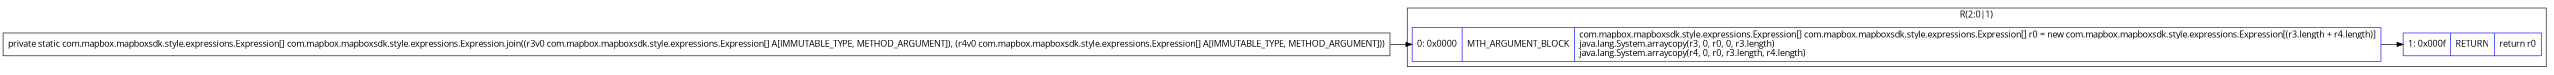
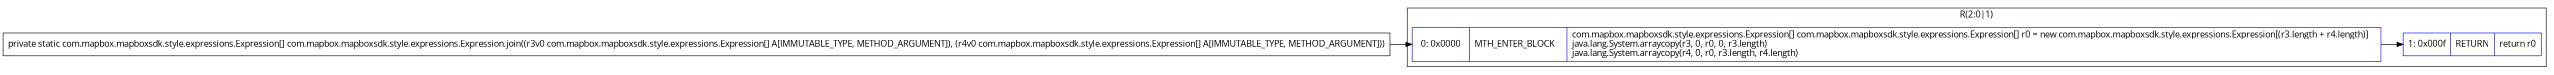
  digraph {
    rankdir=LR
    fontname="Open Sans"
    node [color=blue shape=record fontname="Open Sans"]
    edge [fontname="Open Sans"]
-   n1 [label="{0\:\ 0x0000|MTH_ARGUMENT_BLOCK\l|com.mapbox.mapboxsdk.style.expressions.Expression[] com.mapbox.mapboxsdk.style.expressions.Expression[] r0 = new com.mapbox.mapboxsdk.style.expressions.Expression[(r3.length + r4.length)]\ljava.lang.System.arraycopy(r3, 0, r0, 0, r3.length)\ljava.lang.System.arraycopy(r4, 0, r0, r3.length, r4.length)\l}"]
+   n1 [label="{0\:\ 0x0000|MTH_ENTER_BLOCK\l|com.mapbox.mapboxsdk.style.expressions.Expression[] com.mapbox.mapboxsdk.style.expressions.Expression[] r0 = new com.mapbox.mapboxsdk.style.expressions.Expression[(r3.length + r4.length)]\ljava.lang.System.arraycopy(r3, 0, r0, 0, r3.length)\ljava.lang.System.arraycopy(r4, 0, r0, r3.length, r4.length)\l}"]
    n2 [label="{1\:\ 0x000f|RETURN\l|return r0\l}"]
    n3 [label="{private static com.mapbox.mapboxsdk.style.expressions.Expression[] com.mapbox.mapboxsdk.style.expressions.Expression.join((r3v0 com.mapbox.mapboxsdk.style.expressions.Expression[] A[IMMUTABLE_TYPE, METHOD_ARGUMENT]), (r4v0 com.mapbox.mapboxsdk.style.expressions.Expression[] A[IMMUTABLE_TYPE, METHOD_ARGUMENT])) }" color=""]
    subgraph cluster_1 {
      label="R(2:0|1)"
      n1
      n2
    }
    n1 -> n2
    n3 -> n1
  }
